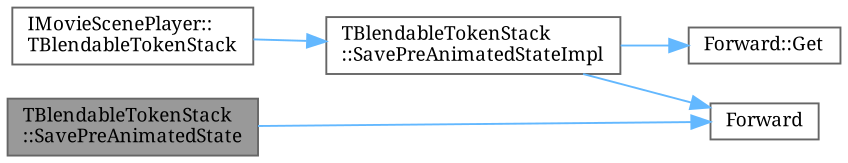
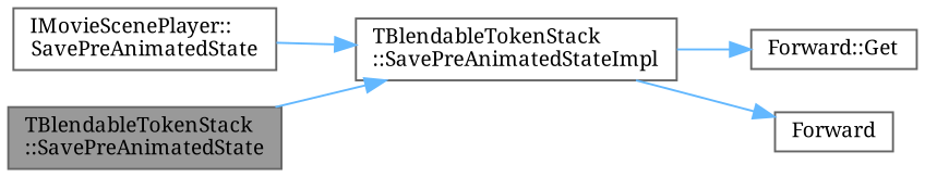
  digraph {
    fontname="Noto Serif"
    rankdir=LR
    node [color=grey40 fillcolor=white fontname="Noto Serif" fontsize=10 shape=box style=filled]
    edge [color=steelblue1 fontname="Noto Serif" fontsize=10 labelfontname=Helvetica labelfontsize=10 style=solid]
    n1 [color=gray40 fillcolor=grey60 fontcolor=black height=0.2 label="TBlendableTokenStack\l::SavePreAnimatedState" width=0.4]
    n2 [height=0.2 label="TBlendableTokenStack\l::SavePreAnimatedStateImpl" width=0.4]
    n3 [height=0.2 label=Forward width=0.4]
    n4 [height=0.2 label="Forward::Get" width=0.4]
-   n5 [height=0.2 label="IMovieScenePlayer::\lTBlendableTokenStack" width=0.4]
-   n1 -> n3
+   n5 [height=0.2 label="IMovieScenePlayer::\lSavePreAnimatedState" width=0.4]
+   n1 -> n2
    n2 -> n3
    n2 -> n4
    n5 -> n2
  }
